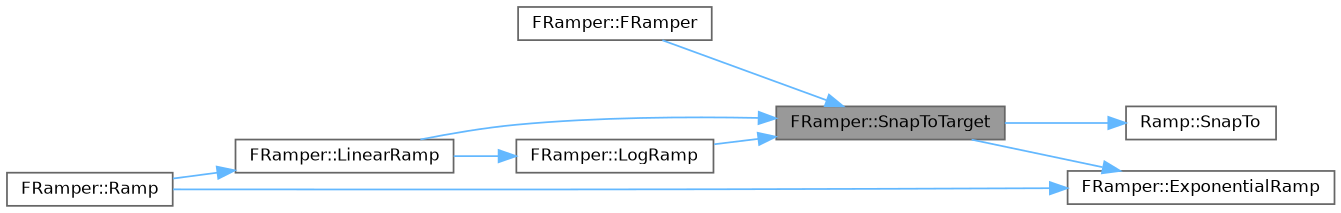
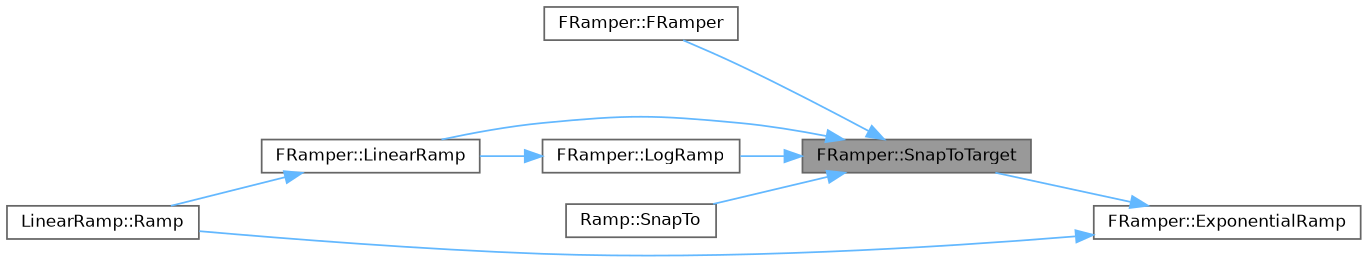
  digraph {
    rankdir=RL
    node [color=grey40 fillcolor=white fontname=Helvetica fontsize=10 shape=box style=filled]
    edge [color=steelblue1 dir=back fontname=Helvetica fontsize=10 labelfontname=Helvetica labelfontsize=10 style=solid]
    n1 [color=gray40 fillcolor=grey60 fontcolor=black height=0.2 label="FRamper::SnapToTarget" width=0.4]
    n2 [height=0.2 label="FRamper::FRamper" width=0.4]
    n3 [height=0.2 label="FRamper::LinearRamp" width=0.4]
    n4 [height=0.2 label="FRamper::LogRamp" width=0.4]
    n5 [height=0.2 label="Ramp::SnapTo" width=0.4]
    n6 [height=0.2 label="FRamper::ExponentialRamp" width=0.4]
-   n7 [height=0.2 label="FRamper::Ramp" width=0.4]
+   n7 [height=0.2 label="LinearRamp::Ramp" width=0.4]
    n1 -> n2
    n1 -> n3
    n1 -> n4
-   n5 -> n1
+   n1 -> n5
    n3 -> n7
    n4 -> n3
    n6 -> n1
    n6 -> n7
  }
